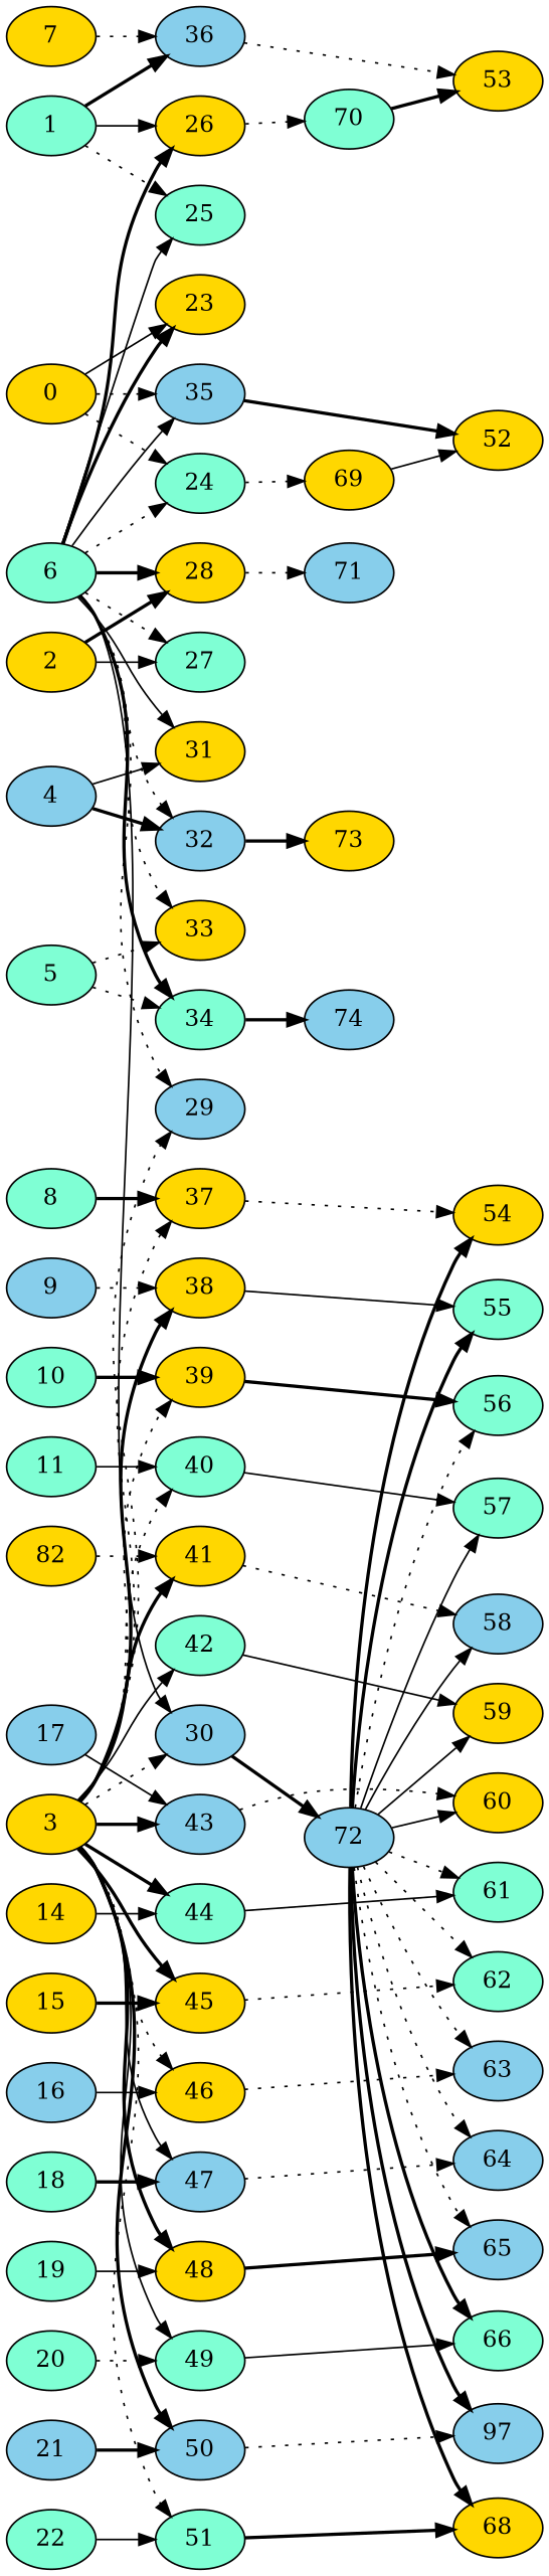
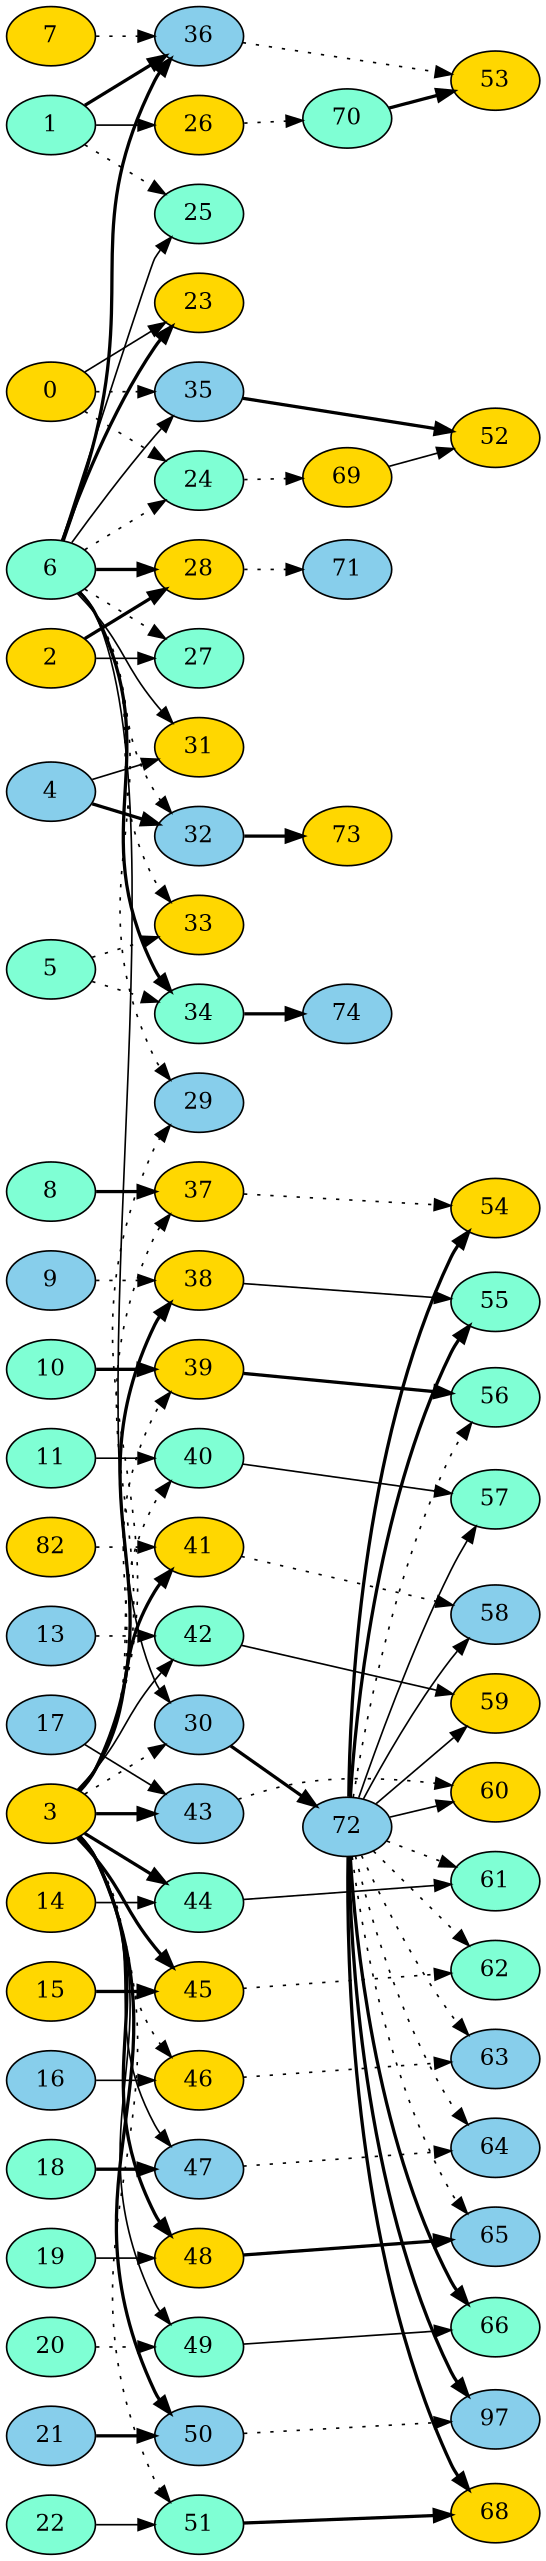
  digraph {
    rankdir=LR
    node [fillcolor=gold style=filled]
    edge [style=dotted]
    0
    23
    24 [fillcolor=aquamarine]
    35 [fillcolor=skyblue]
    69
    52
    1 [fillcolor=aquamarine]
    25 [fillcolor=aquamarine]
    26
    36 [fillcolor=skyblue]
    70 [fillcolor=aquamarine]
    53
    2
    27 [fillcolor=aquamarine]
    28
    71 [fillcolor=skyblue]
    3
    29 [fillcolor=skyblue]
    30 [fillcolor=skyblue]
    37
    38
    39
    40 [fillcolor=aquamarine]
    41
    42 [fillcolor=aquamarine]
    43 [fillcolor=skyblue]
    44 [fillcolor=aquamarine]
    45
    46
    47 [fillcolor=skyblue]
    48
    49 [fillcolor=aquamarine]
    50 [fillcolor=skyblue]
    51 [fillcolor=aquamarine]
    72 [fillcolor=skyblue]
    54
    55 [fillcolor=aquamarine]
    56 [fillcolor=aquamarine]
    57 [fillcolor=aquamarine]
    58 [fillcolor=skyblue]
    59
    60
    61 [fillcolor=aquamarine]
    62 [fillcolor=aquamarine]
    63 [fillcolor=skyblue]
    64 [fillcolor=skyblue]
    65 [fillcolor=skyblue]
    66 [fillcolor=aquamarine]
    n49 [fillcolor=skyblue label=97]
    68
    4 [fillcolor=skyblue]
    31
    32 [fillcolor=skyblue]
    73
    33
    5 [fillcolor=aquamarine]
    34 [fillcolor=aquamarine]
    74 [fillcolor=skyblue]
    6 [fillcolor=aquamarine]
    7
    8 [fillcolor=aquamarine]
    9 [fillcolor=skyblue]
    10 [fillcolor=aquamarine]
    11 [fillcolor=aquamarine]
    n65 [label=82]
+   13 [fillcolor=skyblue]
    14
    15
    16 [fillcolor=skyblue]
    17 [fillcolor=skyblue]
    18 [fillcolor=aquamarine]
    19 [fillcolor=aquamarine]
    20 [fillcolor=aquamarine]
    21 [fillcolor=skyblue]
    22 [fillcolor=aquamarine]
    0 -> 23 [style=solid]
    0 -> 24
    0 -> 35
    24 -> 69
    35 -> 52 [style=bold]
    69 -> 52 [style=solid]
    1 -> 25
    1 -> 26 [style=solid]
    1 -> 36 [style=bold]
    26 -> 70
    36 -> 53
    70 -> 53 [style=bold]
    2 -> 27 [style=solid]
    2 -> 28 [style=bold]
    28 -> 71
    3 -> 29
    3 -> 30
    3 -> 37
    3 -> 38 [style=bold]
    3 -> 39
    3 -> 40
    3 -> 41 [style=bold]
    3 -> 42 [style=solid]
    3 -> 43 [style=bold]
    3 -> 44 [style=bold]
    3 -> 45 [style=bold]
    3 -> 46
    3 -> 47 [style=solid]
    3 -> 48 [style=bold]
    3 -> 49 [style=solid]
    3 -> 50 [style=bold]
    3 -> 51
    30 -> 72 [style=bold]
    37 -> 54
    38 -> 55 [style=solid]
    39 -> 56 [style=bold]
    40 -> 57 [style=solid]
    41 -> 58
    42 -> 59 [style=solid]
    43 -> 60
    44 -> 61 [style=solid]
    45 -> 62
    46 -> 63
    47 -> 64
    48 -> 65 [style=bold]
    49 -> 66 [style=solid]
    50 -> n49
    51 -> 68 [style=bold]
    72 -> 54 [style=bold]
    72 -> 55 [style=bold]
    72 -> 56
    72 -> 57 [style=solid]
    72 -> 58 [style=solid]
    72 -> 59 [style=solid]
    72 -> 60 [style=solid]
    72 -> 61
    72 -> 62
    72 -> 63
    72 -> 64
    72 -> 65
    72 -> 66 [style=bold]
    72 -> n49 [style=bold]
    72 -> 68 [style=bold]
    4 -> 31 [style=solid]
    4 -> 32 [style=bold]
    32 -> 73 [style=bold]
    5 -> 33
    5 -> 34
    34 -> 74 [style=bold]
    6 -> 23 [style=bold]
    6 -> 24
    6 -> 35 [style=solid]
    6 -> 25 [style=solid]
-   6 -> 26 [style=bold]
+   6 -> 36 [style=bold]
    6 -> 27
    6 -> 28 [style=bold]
    6 -> 29
    6 -> 30 [style=solid]
    6 -> 31 [style=solid]
    6 -> 32
    6 -> 33
    6 -> 34 [style=bold]
    7 -> 36
    8 -> 37 [style=bold]
    9 -> 38
    10 -> 39 [style=bold]
    11 -> 40 [style=solid]
    n65 -> 41
+   13 -> 42
    14 -> 44 [style=solid]
    15 -> 45 [style=bold]
    16 -> 46 [style=solid]
    17 -> 43 [style=solid]
    18 -> 47 [style=bold]
    19 -> 48 [style=solid]
    20 -> 49
    21 -> 50 [style=bold]
    22 -> 51 [style=solid]
  }
